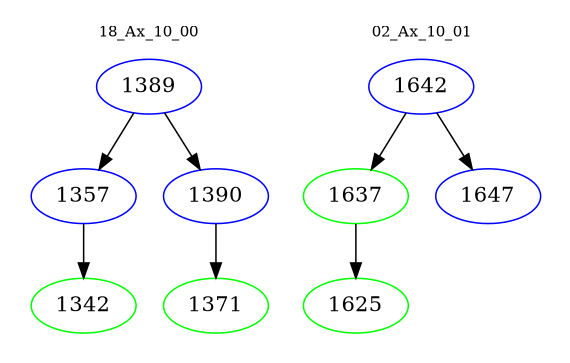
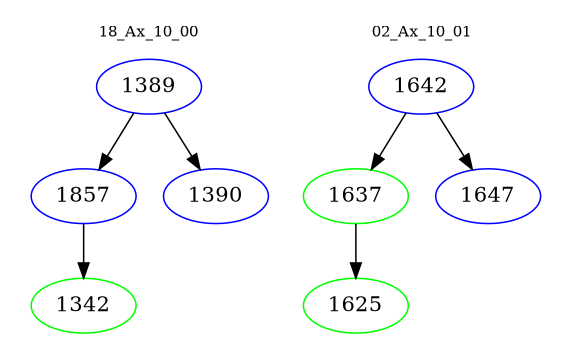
  digraph {
    node [color=blue]
    edge [color=black]
    n1 [label=1389]
-   n2 [label=1357]
+   n2 [label=1857]
    n3 [label=1390]
    n4 [color=green label=1342]
-   n5 [color=green label=1371]
    n6 [label=1642]
    n7 [color=green label=1637]
    n8 [label=1647]
    n9 [color=green label=1625]
    subgraph cluster_1 {
      color=white
      fontsize=10
      label="18_Ax_10_00"
      n1
      n2
      n3
      n4
-     n5
    }
    subgraph cluster_2 {
      color=white
      fontsize=10
      label="02_Ax_10_01"
      n6
      n7
      n8
      n9
    }
    n1 -> n2
    n1 -> n3
    n2 -> n4
-   n3 -> n5
    n6 -> n7
    n6 -> n8
    n7 -> n9
  }
